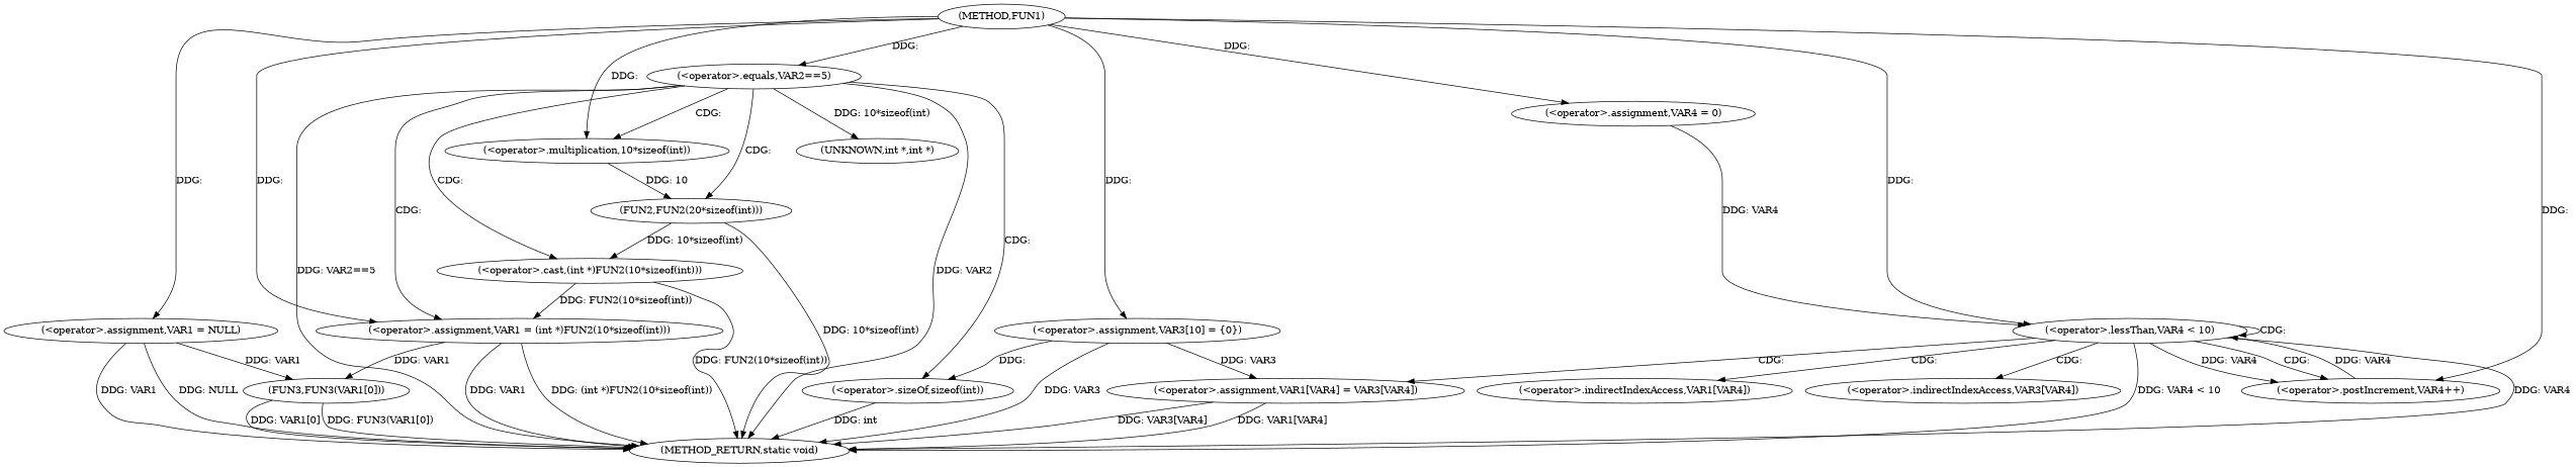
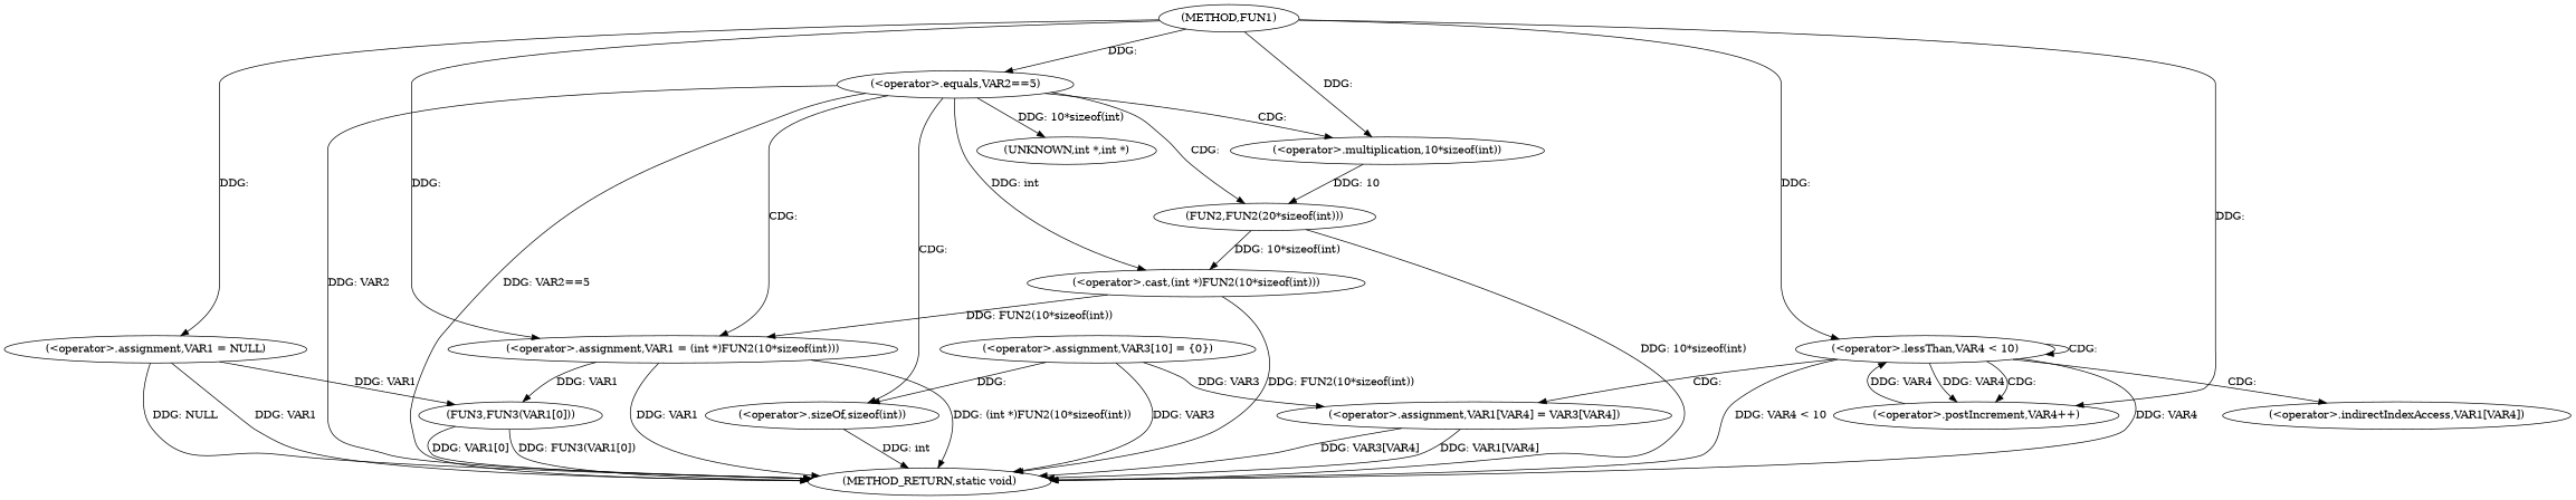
  digraph {
    n1 [label="(METHOD,FUN1)"]
    n2 [label="(<operator>.assignment,VAR1 = NULL)"]
    n3 [label="(<operator>.equals,VAR2==5)"]
    n4 [label="(<operator>.assignment,VAR1 = (int *)FUN2(10*sizeof(int)))"]
    n5 [label="(<operator>.multiplication,10*sizeof(int))"]
    n6 [label="(<operator>.assignment,VAR3[10] = {0})"]
-   n7 [label="(<operator>.assignment,VAR4 = 0)"]
    n8 [label="(<operator>.lessThan,VAR4 < 10)"]
    n9 [label="(<operator>.postIncrement,VAR4++)"]
    n10 [label="(METHOD_RETURN,static void)"]
    n11 [label="(FUN3,FUN3(VAR1[0]))"]
    n12 [label="(<operator>.sizeOf,sizeof(int))"]
    n13 [label="(<operator>.cast,(int *)FUN2(10*sizeof(int)))"]
    n14 [label="(FUN2,FUN2(20*sizeof(int)))"]
    n15 [label="(UNKNOWN,int *,int *)"]
    n16 [label="(<operator>.assignment,VAR1[VAR4] = VAR3[VAR4])"]
    n17 [label="(<operator>.indirectIndexAccess,VAR1[VAR4])"]
-   n18 [label="(<operator>.indirectIndexAccess,VAR3[VAR4])"]
    n1 -> n2 [label="DDG: "]
    n1 -> n3 [label="DDG: "]
    n1 -> n4 [label="DDG: "]
    n1 -> n5 [label="DDG: "]
-   n1 -> n6 [label="DDG: "]
-   n1 -> n7 [label="DDG: "]
    n1 -> n8 [label="DDG: "]
    n1 -> n9 [label="DDG: "]
    n2 -> n10 [label="DDG: VAR1"]
    n2 -> n10 [label="DDG: NULL"]
    n2 -> n11 [label="DDG: VAR1"]
    n3 -> n4 [label="CDG: "]
    n3 -> n5 [label="CDG: "]
    n3 -> n10 [label="DDG: VAR2"]
    n3 -> n10 [label="DDG: VAR2==5"]
    n3 -> n12 [label="CDG: "]
-   n3 -> n13 [label="CDG: "]
+   n3 -> n13 [label="DDG: int"]
    n3 -> n14 [label="CDG: "]
    n3 -> n15 [label="DDG: 10*sizeof(int)"]
    n4 -> n10 [label="DDG: VAR1"]
    n4 -> n10 [label="DDG: (int *)FUN2(10*sizeof(int))"]
    n4 -> n11 [label="DDG: VAR1"]
    n5 -> n14 [label="DDG: 10"]
    n6 -> n10 [label="DDG: VAR3"]
    n6 -> n12 [label="DDG: "]
    n6 -> n16 [label="DDG: VAR3"]
-   n7 -> n8 [label="DDG: VAR4"]
    n8 -> n8 [label="CDG: "]
    n8 -> n9 [label="DDG: VAR4"]
    n8 -> n9 [label="CDG: "]
    n8 -> n10 [label="DDG: VAR4"]
    n8 -> n10 [label="DDG: VAR4 < 10"]
    n8 -> n16 [label="CDG: "]
    n8 -> n17 [label="CDG: "]
-   n8 -> n18 [label="CDG: "]
    n9 -> n8 [label="DDG: VAR4"]
    n11 -> n10 [label="DDG: FUN3(VAR1[0])"]
    n11 -> n10 [label="DDG: VAR1[0]"]
    n12 -> n10 [label="DDG: int"]
    n13 -> n4 [label="DDG: FUN2(10*sizeof(int))"]
    n13 -> n10 [label="DDG: FUN2(10*sizeof(int))"]
    n14 -> n10 [label="DDG: 10*sizeof(int)"]
    n14 -> n13 [label="DDG: 10*sizeof(int)"]
    n16 -> n10 [label="DDG: VAR3[VAR4]"]
    n16 -> n10 [label="DDG: VAR1[VAR4]"]
  }
